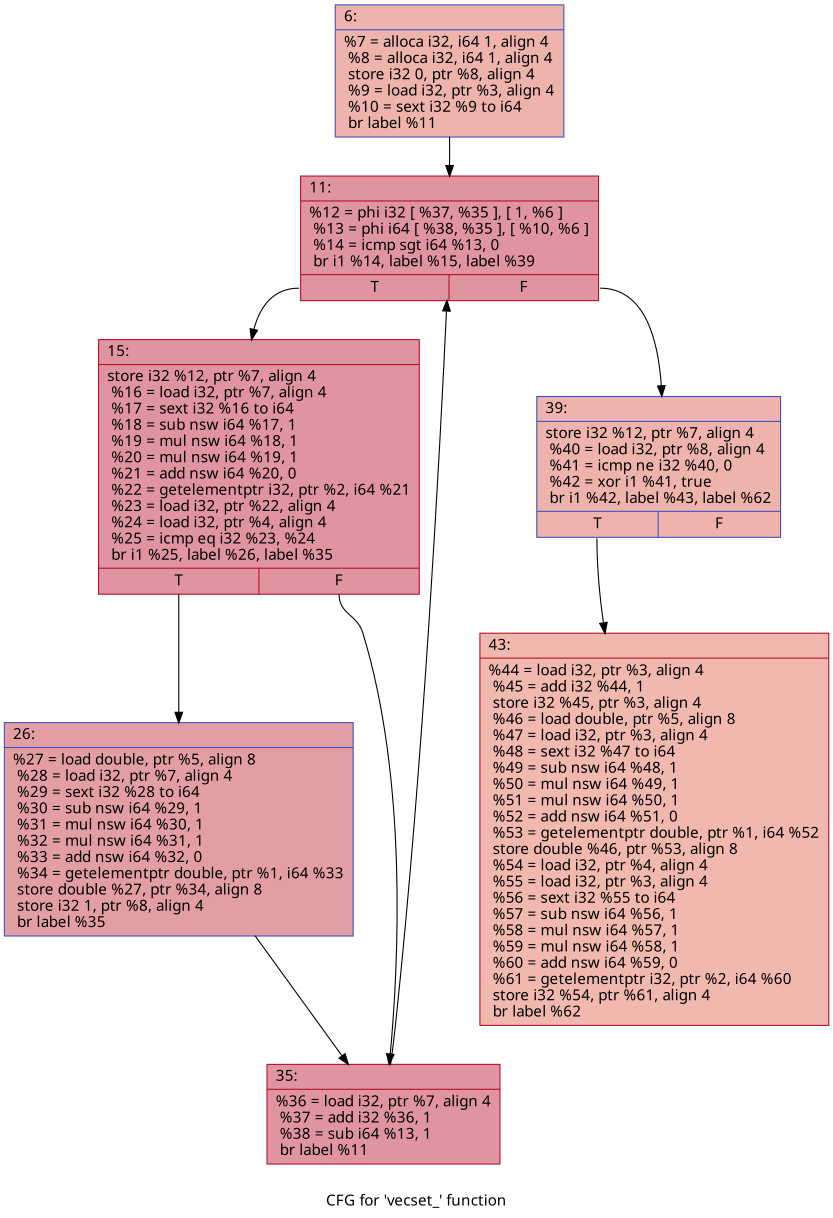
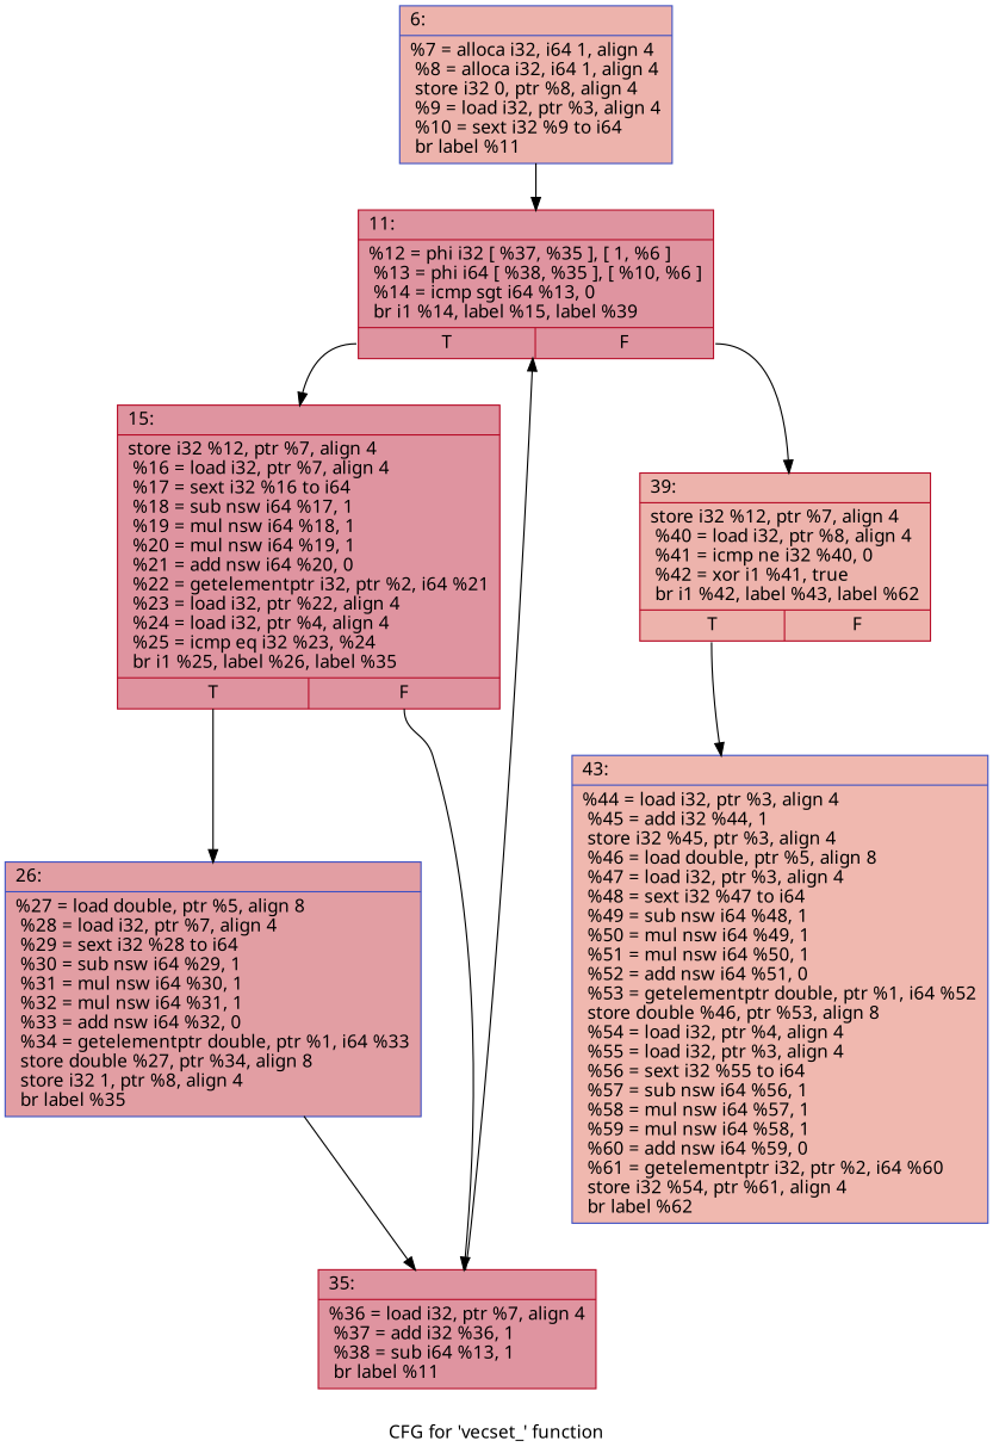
  digraph {
    fontname="Noto Sans"
    label="CFG for 'vecset_' function"
    node [color="#3d50c3ff" fillcolor="#b70d2870" fontname="Noto Sans" shape=record style=filled]
    edge [fontname="Noto Sans"]
    n1 [fillcolor="#d6524470" label="{6:\l|  %7 = alloca i32, i64 1, align 4\l  %8 = alloca i32, i64 1, align 4\l  store i32 0, ptr %8, align 4\l  %9 = load i32, ptr %3, align 4\l  %10 = sext i32 %9 to i64\l  br label %11\l}"]
    n2 [color="#b70d28ff" label="{11:\l|  %12 = phi i32 [ %37, %35 ], [ 1, %6 ]\l  %13 = phi i64 [ %38, %35 ], [ %10, %6 ]\l  %14 = icmp sgt i64 %13, 0\l  br i1 %14, label %15, label %39\l|{<s0>T|<s1>F}}"]
    n3 [color="#b70d28ff" label="{15:\l|  store i32 %12, ptr %7, align 4\l  %16 = load i32, ptr %7, align 4\l  %17 = sext i32 %16 to i64\l  %18 = sub nsw i64 %17, 1\l  %19 = mul nsw i64 %18, 1\l  %20 = mul nsw i64 %19, 1\l  %21 = add nsw i64 %20, 0\l  %22 = getelementptr i32, ptr %2, i64 %21\l  %23 = load i32, ptr %22, align 4\l  %24 = load i32, ptr %4, align 4\l  %25 = icmp eq i32 %23, %24\l  br i1 %25, label %26, label %35\l|{<s0>T|<s1>F}}"]
-   n4 [fillcolor="#d6524470" label="{39:\l|  store i32 %12, ptr %7, align 4\l  %40 = load i32, ptr %8, align 4\l  %41 = icmp ne i32 %40, 0\l  %42 = xor i1 %41, true\l  br i1 %42, label %43, label %62\l|{<s0>T|<s1>F}}"]
+   n4 [color="#b70d28ff" fillcolor="#d6524470" label="{39:\l|  store i32 %12, ptr %7, align 4\l  %40 = load i32, ptr %8, align 4\l  %41 = icmp ne i32 %40, 0\l  %42 = xor i1 %41, true\l  br i1 %42, label %43, label %62\l|{<s0>T|<s1>F}}"]
    n5 [fillcolor="#be242e70" label="{26:\l|  %27 = load double, ptr %5, align 8\l  %28 = load i32, ptr %7, align 4\l  %29 = sext i32 %28 to i64\l  %30 = sub nsw i64 %29, 1\l  %31 = mul nsw i64 %30, 1\l  %32 = mul nsw i64 %31, 1\l  %33 = add nsw i64 %32, 0\l  %34 = getelementptr double, ptr %1, i64 %33\l  store double %27, ptr %34, align 8\l  store i32 1, ptr %8, align 4\l  br label %35\l}"]
    n6 [color="#b70d28ff" label="{35:\l|  %36 = load i32, ptr %7, align 4\l  %37 = add i32 %36, 1\l  %38 = sub i64 %13, 1\l  br label %11\l}"]
-   n7 [color="#b70d28ff" fillcolor="#dc5d4a70" label="{43:\l|  %44 = load i32, ptr %3, align 4\l  %45 = add i32 %44, 1\l  store i32 %45, ptr %3, align 4\l  %46 = load double, ptr %5, align 8\l  %47 = load i32, ptr %3, align 4\l  %48 = sext i32 %47 to i64\l  %49 = sub nsw i64 %48, 1\l  %50 = mul nsw i64 %49, 1\l  %51 = mul nsw i64 %50, 1\l  %52 = add nsw i64 %51, 0\l  %53 = getelementptr double, ptr %1, i64 %52\l  store double %46, ptr %53, align 8\l  %54 = load i32, ptr %4, align 4\l  %55 = load i32, ptr %3, align 4\l  %56 = sext i32 %55 to i64\l  %57 = sub nsw i64 %56, 1\l  %58 = mul nsw i64 %57, 1\l  %59 = mul nsw i64 %58, 1\l  %60 = add nsw i64 %59, 0\l  %61 = getelementptr i32, ptr %2, i64 %60\l  store i32 %54, ptr %61, align 4\l  br label %62\l}"]
+   n7 [fillcolor="#dc5d4a70" label="{43:\l|  %44 = load i32, ptr %3, align 4\l  %45 = add i32 %44, 1\l  store i32 %45, ptr %3, align 4\l  %46 = load double, ptr %5, align 8\l  %47 = load i32, ptr %3, align 4\l  %48 = sext i32 %47 to i64\l  %49 = sub nsw i64 %48, 1\l  %50 = mul nsw i64 %49, 1\l  %51 = mul nsw i64 %50, 1\l  %52 = add nsw i64 %51, 0\l  %53 = getelementptr double, ptr %1, i64 %52\l  store double %46, ptr %53, align 8\l  %54 = load i32, ptr %4, align 4\l  %55 = load i32, ptr %3, align 4\l  %56 = sext i32 %55 to i64\l  %57 = sub nsw i64 %56, 1\l  %58 = mul nsw i64 %57, 1\l  %59 = mul nsw i64 %58, 1\l  %60 = add nsw i64 %59, 0\l  %61 = getelementptr i32, ptr %2, i64 %60\l  store i32 %54, ptr %61, align 4\l  br label %62\l}"]
    n1 -> n2
    n2 -> n3 [tailport=s0]
    n2 -> n4 [tailport=s1]
    n3 -> n5 [tailport=s0]
    n3 -> n6 [tailport=s1]
    n4 -> n7 [tailport=s0]
    n5 -> n6
    n6 -> n2
  }
